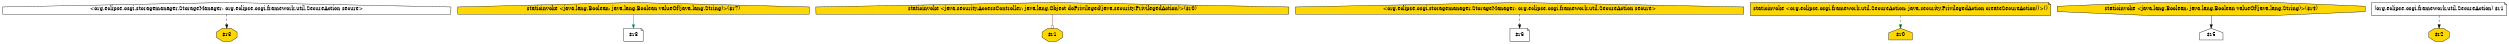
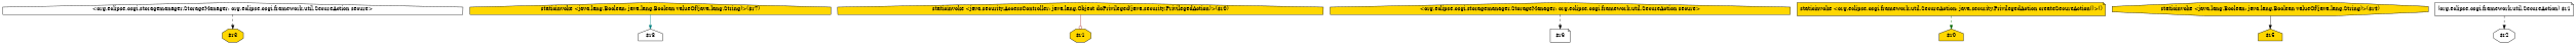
  digraph {
    node [fillcolor=gold shape=house style=filled]
    edge [arrowhead=normal color=black style=dashed]
    n1 [fillcolor=white label="<org.eclipse.osgi.storagemanager.StorageManager: org.eclipse.osgi.framework.util.SecureAction secure>"]
    n2 [label="$r3" shape=octagon]
    n3 [label="staticinvoke <java.lang.Boolean: java.lang.Boolean valueOf(java.lang.String)>($r7)"]
-   n4 [fillcolor=white label="$r8" shape=note]
+   n4 [fillcolor=white label="$r8"]
    n5 [label="staticinvoke <java.security.AccessController: java.lang.Object doPrivileged(java.security.PrivilegedAction)>($r0)"]
    n6 [label="$r1" shape=octagon]
    n7 [label="<org.eclipse.osgi.storagemanager.StorageManager: org.eclipse.osgi.framework.util.SecureAction secure>"]
    n8 [fillcolor=white label="$r6" shape=note]
    n9 [label="staticinvoke <org.eclipse.osgi.framework.util.SecureAction: java.security.PrivilegedAction createSecureAction()>()" shape=note]
    n10 [label="$r0"]
    n11 [label="staticinvoke <java.lang.Boolean: java.lang.Boolean valueOf(java.lang.String)>($r4)" shape=octagon]
-   n12 [fillcolor=white label="$r5"]
+   n12 [label="$r5"]
    n13 [fillcolor=white label="(org.eclipse.osgi.framework.util.SecureAction) $r1" shape=note]
-   n14 [label="$r2" shape=octagon]
+   n14 [fillcolor=white label="$r2" shape=octagon]
    n1 -> n2
    n3 -> n4 [color=teal style=solid]
    n5 -> n6 [arrowhead=odot color=brown style=solid]
    n7 -> n8
    n9 -> n10 [color=darkgreen]
    n11 -> n12 [style=solid]
    n13 -> n14
  }
